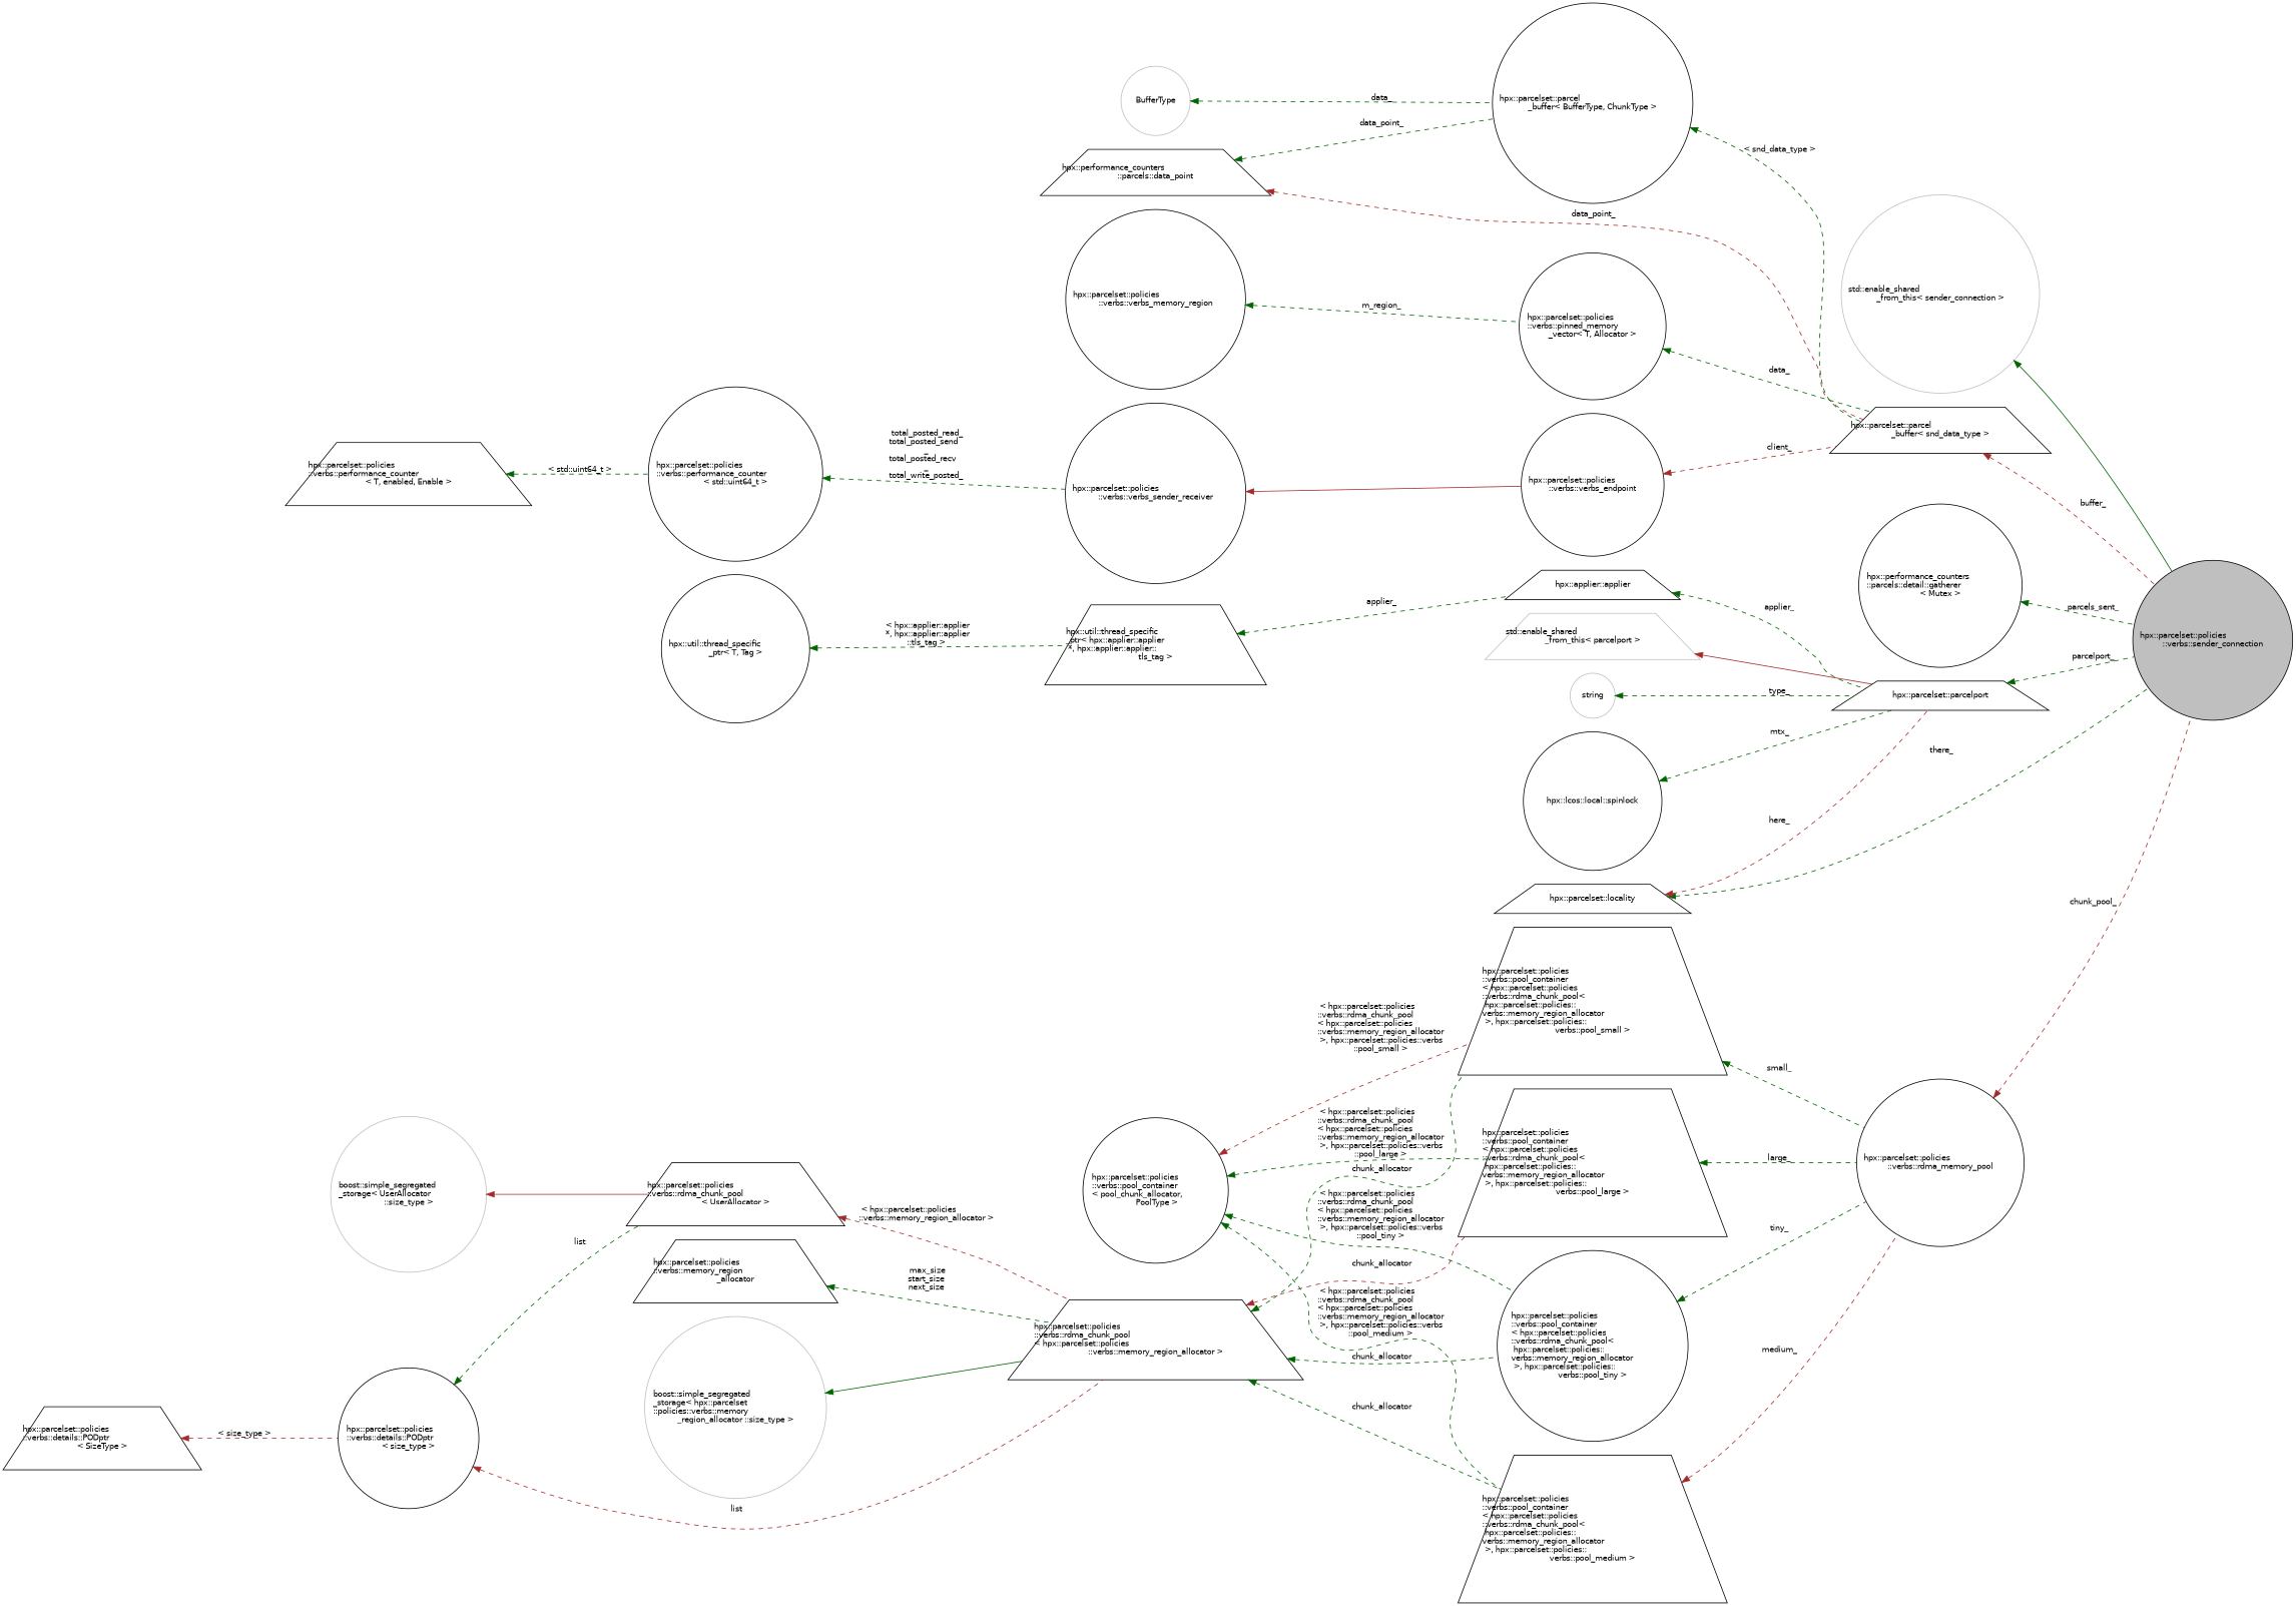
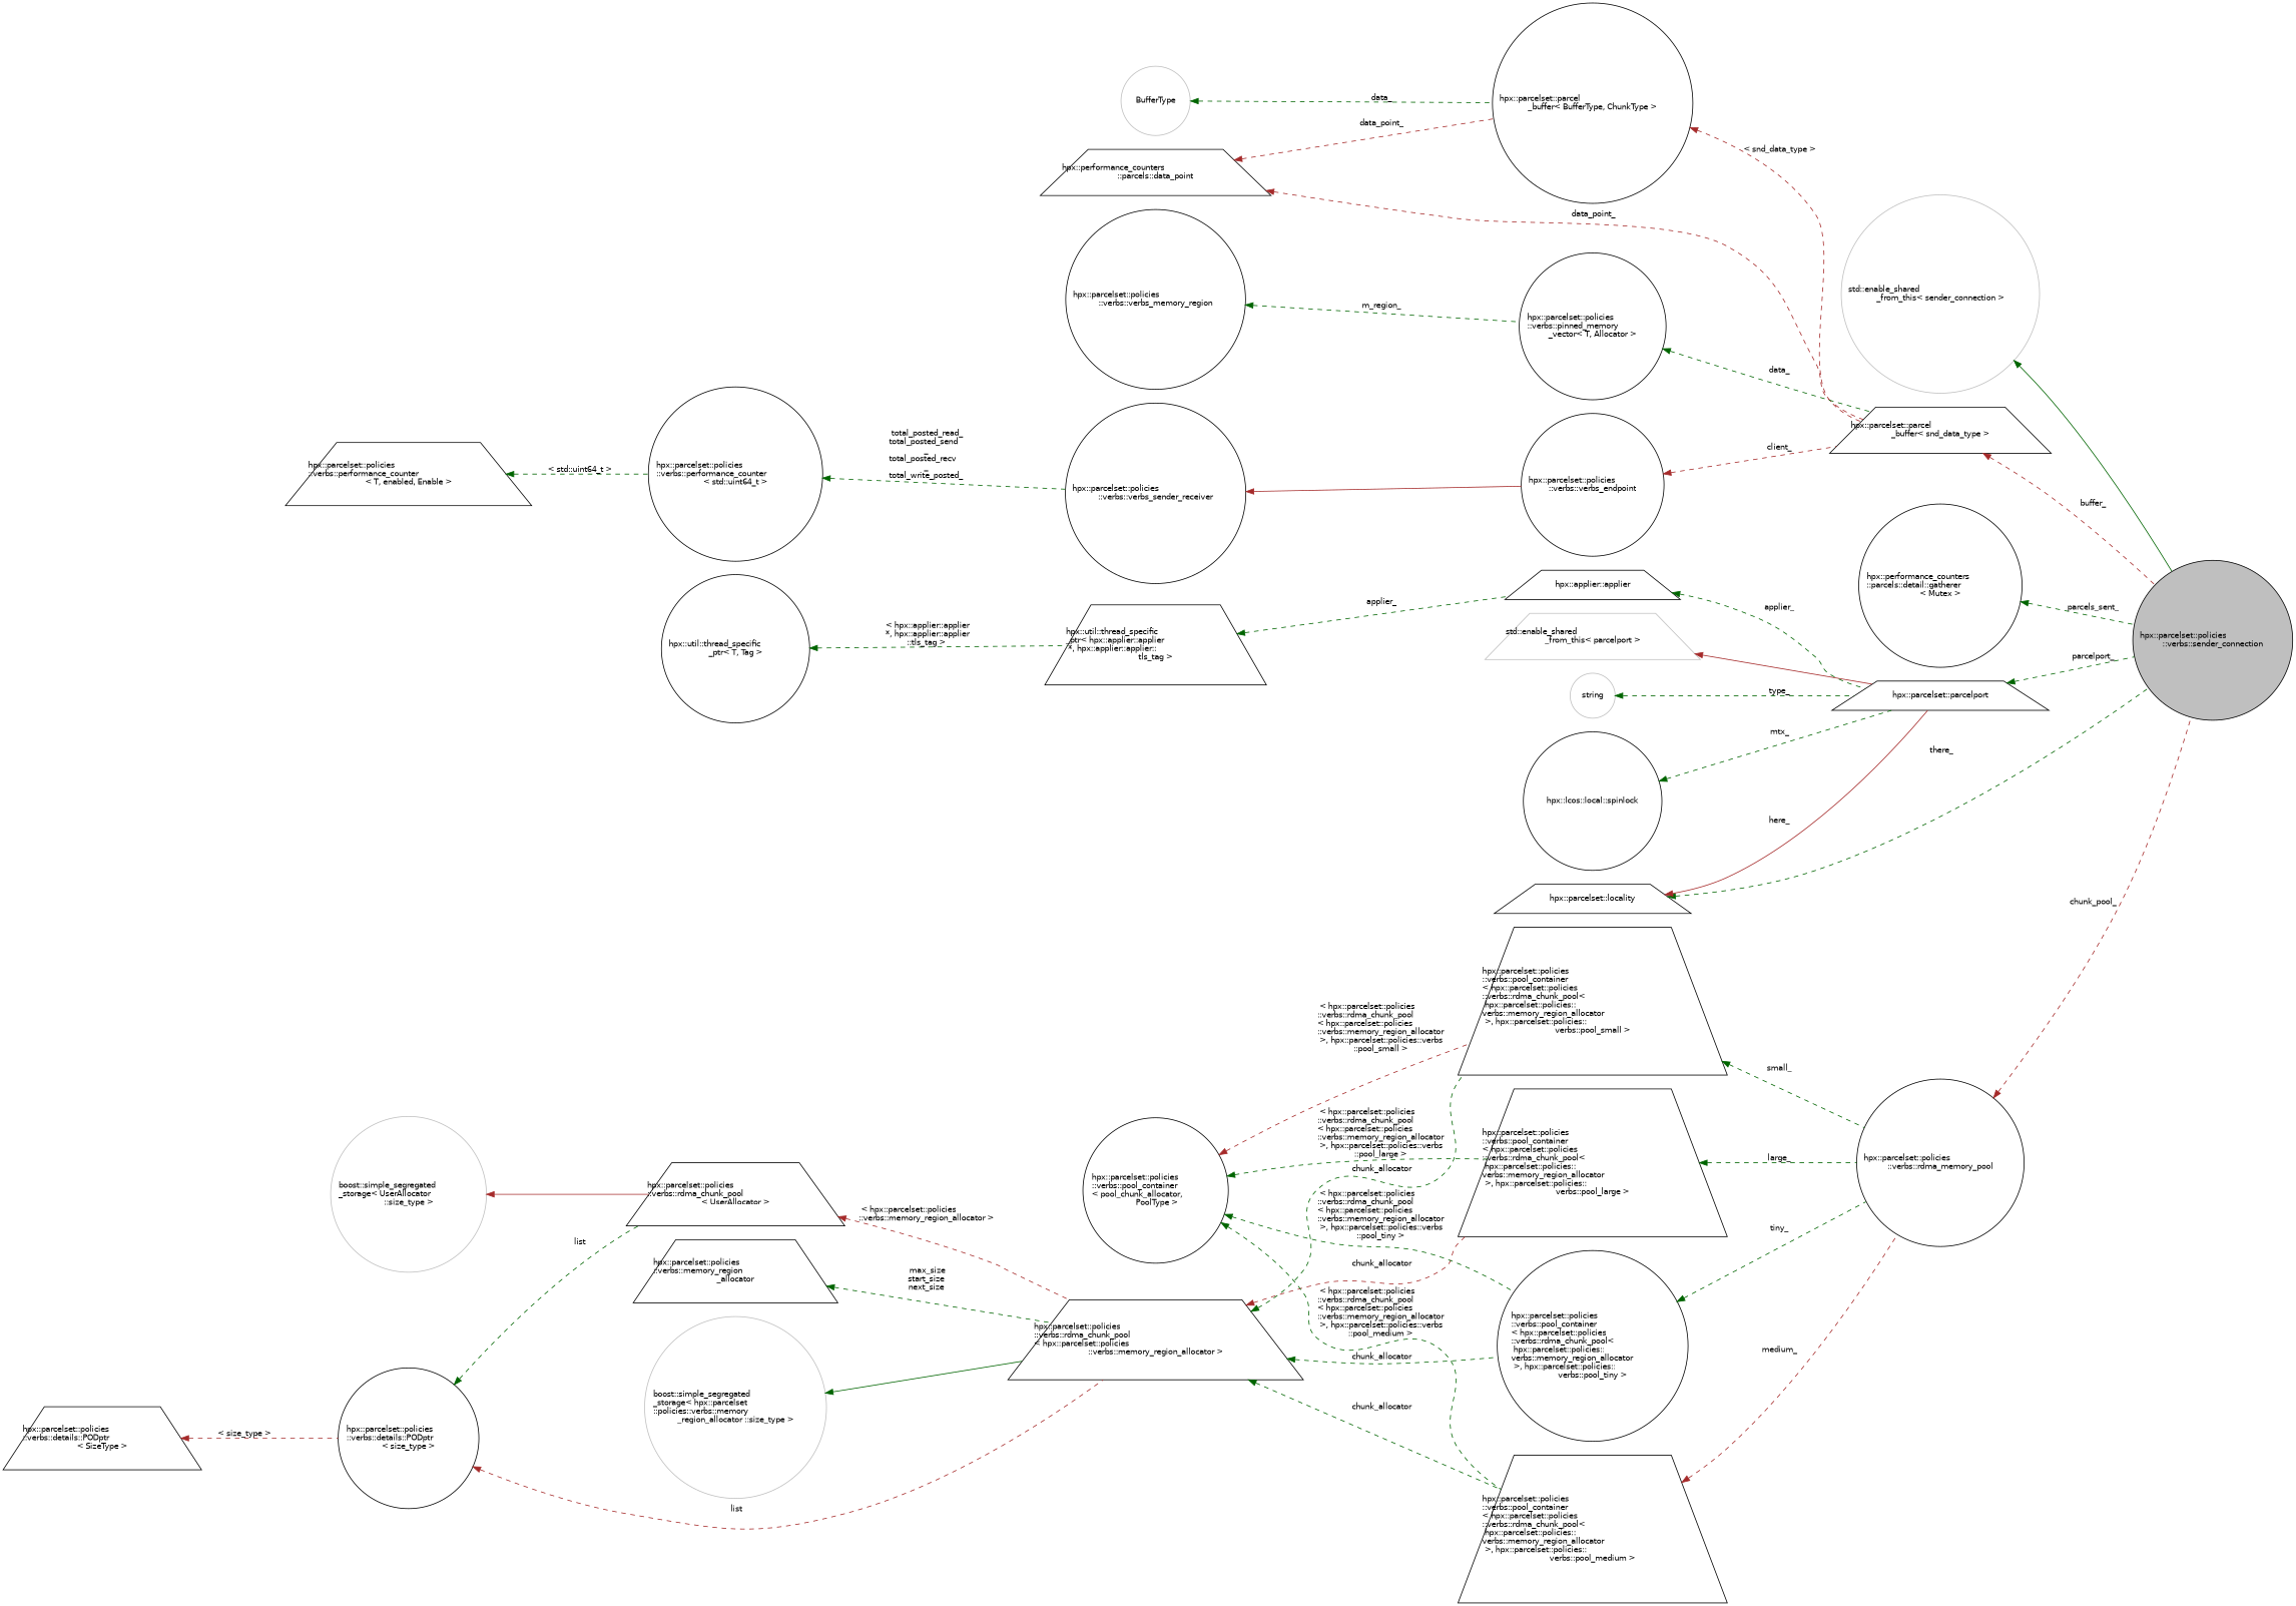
  digraph {
    rankdir=LR
    node [color=black fillcolor=white fontname=Helvetica fontsize=10 shape=circle style=filled]
    edge [color=darkgreen dir=back fontname=Helvetica fontsize=10 labelfontname=Helvetica labelfontsize=10 style=dashed]
    n1 [fillcolor=grey75 fontcolor=black height=0.2 label="hpx::parcelset::policies\l::verbs::sender_connection" width=0.4]
    n2 [color=grey75 height=0.2 label="std::enable_shared\l_from_this\< sender_connection \>" width=0.4]
    n3 [height=0.2 label="hpx::parcelset::policies\l::verbs::verbs_endpoint" width=0.4]
    n4 [height=0.2 label="hpx::parcelset::parcel\l_buffer\< snd_data_type \>" shape=trapezium width=0.4]
    n5 [height=0.2 label="hpx::parcelset::policies\l::verbs::verbs_sender_receiver" width=0.4]
    n6 [height=0.2 label="hpx::parcelset::policies\l::verbs::performance_counter\l\< std::uint64_t \>" width=0.4]
    n7 [height=0.2 label="hpx::parcelset::policies\l::verbs::performance_counter\l\< T, enabled, Enable \>" shape=trapezium width=0.4]
    n8 [height=0.2 label="hpx::performance_counters\l::parcels::data_point" shape=trapezium width=0.4]
    n9 [height=0.2 label="hpx::parcelset::parcel\l_buffer\< BufferType, ChunkType \>" width=0.4]
    n10 [height=0.2 label="hpx::parcelset::policies\l::verbs::pinned_memory\l_vector\< T, Allocator \>" width=0.4]
    n11 [height=0.2 label="hpx::parcelset::policies\l::verbs::verbs_memory_region" width=0.4]
    n12 [color=grey75 height=0.2 label=BufferType width=0.4]
    n13 [height=0.2 label="hpx::performance_counters\l::parcels::detail::gatherer\l\< Mutex \>" width=0.4]
    n14 [height=0.2 label="hpx::parcelset::parcelport" shape=trapezium width=0.4]
    n15 [color=grey75 height=0.2 label="std::enable_shared\l_from_this\< parcelport \>" shape=trapezium width=0.4]
    n16 [color=grey75 height=0.2 label=string width=0.4]
    n17 [height=0.2 label="hpx::lcos::local::spinlock" width=0.4]
    n18 [height=0.2 label="hpx::parcelset::locality" shape=trapezium width=0.4]
    n19 [height=0.2 label="hpx::applier::applier" shape=trapezium width=0.4]
    n20 [height=0.2 label="hpx::util::thread_specific\l_ptr\< hpx::applier::applier\l *, hpx::applier::applier::\ltls_tag \>" shape=trapezium width=0.4]
    n21 [height=0.2 label="hpx::util::thread_specific\l_ptr\< T, Tag \>" width=0.4]
    n22 [height=0.2 label="hpx::parcelset::policies\l::verbs::rdma_memory_pool" width=0.4]
    n23 [height=0.2 label="hpx::parcelset::policies\l::verbs::pool_container\l\< hpx::parcelset::policies\l::verbs::rdma_chunk_pool\<\l hpx::parcelset::policies::\lverbs::memory_region_allocator\l \>, hpx::parcelset::policies::\lverbs::pool_medium \>" shape=trapezium width=0.4]
    n24 [height=0.2 label="hpx::parcelset::policies\l::verbs::rdma_chunk_pool\l\< hpx::parcelset::policies\l::verbs::memory_region_allocator \>" shape=trapezium width=0.4]
    n25 [height=0.2 label="hpx::parcelset::policies\l::verbs::pool_container\l\< hpx::parcelset::policies\l::verbs::rdma_chunk_pool\<\l hpx::parcelset::policies::\lverbs::memory_region_allocator\l \>, hpx::parcelset::policies::\lverbs::pool_large \>" shape=trapezium width=0.4]
    n26 [height=0.2 label="hpx::parcelset::policies\l::verbs::pool_container\l\< hpx::parcelset::policies\l::verbs::rdma_chunk_pool\<\l hpx::parcelset::policies::\lverbs::memory_region_allocator\l \>, hpx::parcelset::policies::\lverbs::pool_tiny \>" width=0.4]
    n27 [height=0.2 label="hpx::parcelset::policies\l::verbs::pool_container\l\< hpx::parcelset::policies\l::verbs::rdma_chunk_pool\<\l hpx::parcelset::policies::\lverbs::memory_region_allocator\l \>, hpx::parcelset::policies::\lverbs::pool_small \>" shape=trapezium width=0.4]
    n28 [color=grey75 height=0.2 label="boost::simple_segregated\l_storage\< hpx::parcelset\l::policies::verbs::memory\l_region_allocator ::size_type \>" width=0.4]
    n29 [height=0.2 label="hpx::parcelset::policies\l::verbs::details::PODptr\l\< size_type \>" width=0.4]
    n30 [height=0.2 label="hpx::parcelset::policies\l::verbs::rdma_chunk_pool\l\< UserAllocator \>" shape=trapezium width=0.4]
    n31 [height=0.2 label="hpx::parcelset::policies\l::verbs::details::PODptr\l\< SizeType \>" shape=trapezium width=0.4]
    n32 [height=0.2 label="hpx::parcelset::policies\l::verbs::memory_region\l_allocator" shape=trapezium width=0.4]
    n33 [color=grey75 height=0.2 label="boost::simple_segregated\l_storage\< UserAllocator\l::size_type \>" width=0.4]
    n34 [height=0.2 label="hpx::parcelset::policies\l::verbs::pool_container\l\< pool_chunk_allocator,\l PoolType \>" width=0.4]
    n2 -> n1 [style=solid]
    n3 -> n4 [color=brown label=" client_"]
    n4 -> n1 [color=brown label=" buffer_"]
    n5 -> n3 [color=brown style=solid]
    n6 -> n5 [label=" total_posted_read_\ntotal_posted_send\l_\ntotal_posted_recv\l_\ntotal_write_posted_"]
    n7 -> n6 [label=" \< std::uint64_t \>"]
    n8 -> n4 [color=brown label=" data_point_"]
-   n8 -> n9 [label=" data_point_"]
-   n9 -> n4 [label=" \< snd_data_type \>"]
+   n8 -> n9 [color=brown label=" data_point_"]
+   n9 -> n4 [color=brown label=" \< snd_data_type \>"]
    n10 -> n4 [label=" data_"]
    n11 -> n10 [label=" m_region_"]
    n12 -> n9 [label=" data_"]
    n13 -> n1 [label=" parcels_sent_"]
    n14 -> n1 [label=" parcelport_"]
    n15 -> n14 [color=brown style=solid]
    n16 -> n14 [label=" type_"]
    n17 -> n14 [label=" mtx_"]
    n18 -> n1 [label=" there_"]
-   n18 -> n14 [color=brown label=" here_"]
+   n18 -> n14 [color=brown label=" here_" style=solid]
    n19 -> n14 [label=" applier_"]
    n20 -> n19 [label=" applier_"]
    n21 -> n20 [label=" \< hpx::applier::applier\l *, hpx::applier::applier\l::tls_tag \>"]
    n22 -> n1 [color=brown label=" chunk_pool_"]
    n23 -> n22 [color=brown label=" medium_"]
    n24 -> n23 [label=" chunk_allocator"]
    n24 -> n25 [color=brown label=" chunk_allocator"]
    n24 -> n26 [label=" chunk_allocator"]
    n24 -> n27 [label=" chunk_allocator"]
    n25 -> n22 [label=" large_"]
    n26 -> n22 [label=" tiny_"]
    n27 -> n22 [label=" small_"]
    n28 -> n24 [style=solid]
    n29 -> n24 [color=brown label=" list"]
    n29 -> n30 [label=" list"]
    n30 -> n24 [color=brown label=" \< hpx::parcelset::policies\l::verbs::memory_region_allocator \>"]
    n31 -> n29 [color=brown label=" \< size_type \>"]
    n32 -> n24 [label=" max_size\nstart_size\nnext_size"]
    n33 -> n30 [color=brown style=solid]
    n34 -> n23 [label=" \< hpx::parcelset::policies\l::verbs::rdma_chunk_pool\l\< hpx::parcelset::policies\l::verbs::memory_region_allocator\l \>, hpx::parcelset::policies::verbs\l::pool_medium \>"]
    n34 -> n25 [label=" \< hpx::parcelset::policies\l::verbs::rdma_chunk_pool\l\< hpx::parcelset::policies\l::verbs::memory_region_allocator\l \>, hpx::parcelset::policies::verbs\l::pool_large \>"]
    n34 -> n26 [label=" \< hpx::parcelset::policies\l::verbs::rdma_chunk_pool\l\< hpx::parcelset::policies\l::verbs::memory_region_allocator\l \>, hpx::parcelset::policies::verbs\l::pool_tiny \>"]
    n34 -> n27 [color=brown label=" \< hpx::parcelset::policies\l::verbs::rdma_chunk_pool\l\< hpx::parcelset::policies\l::verbs::memory_region_allocator\l \>, hpx::parcelset::policies::verbs\l::pool_small \>"]
  }
